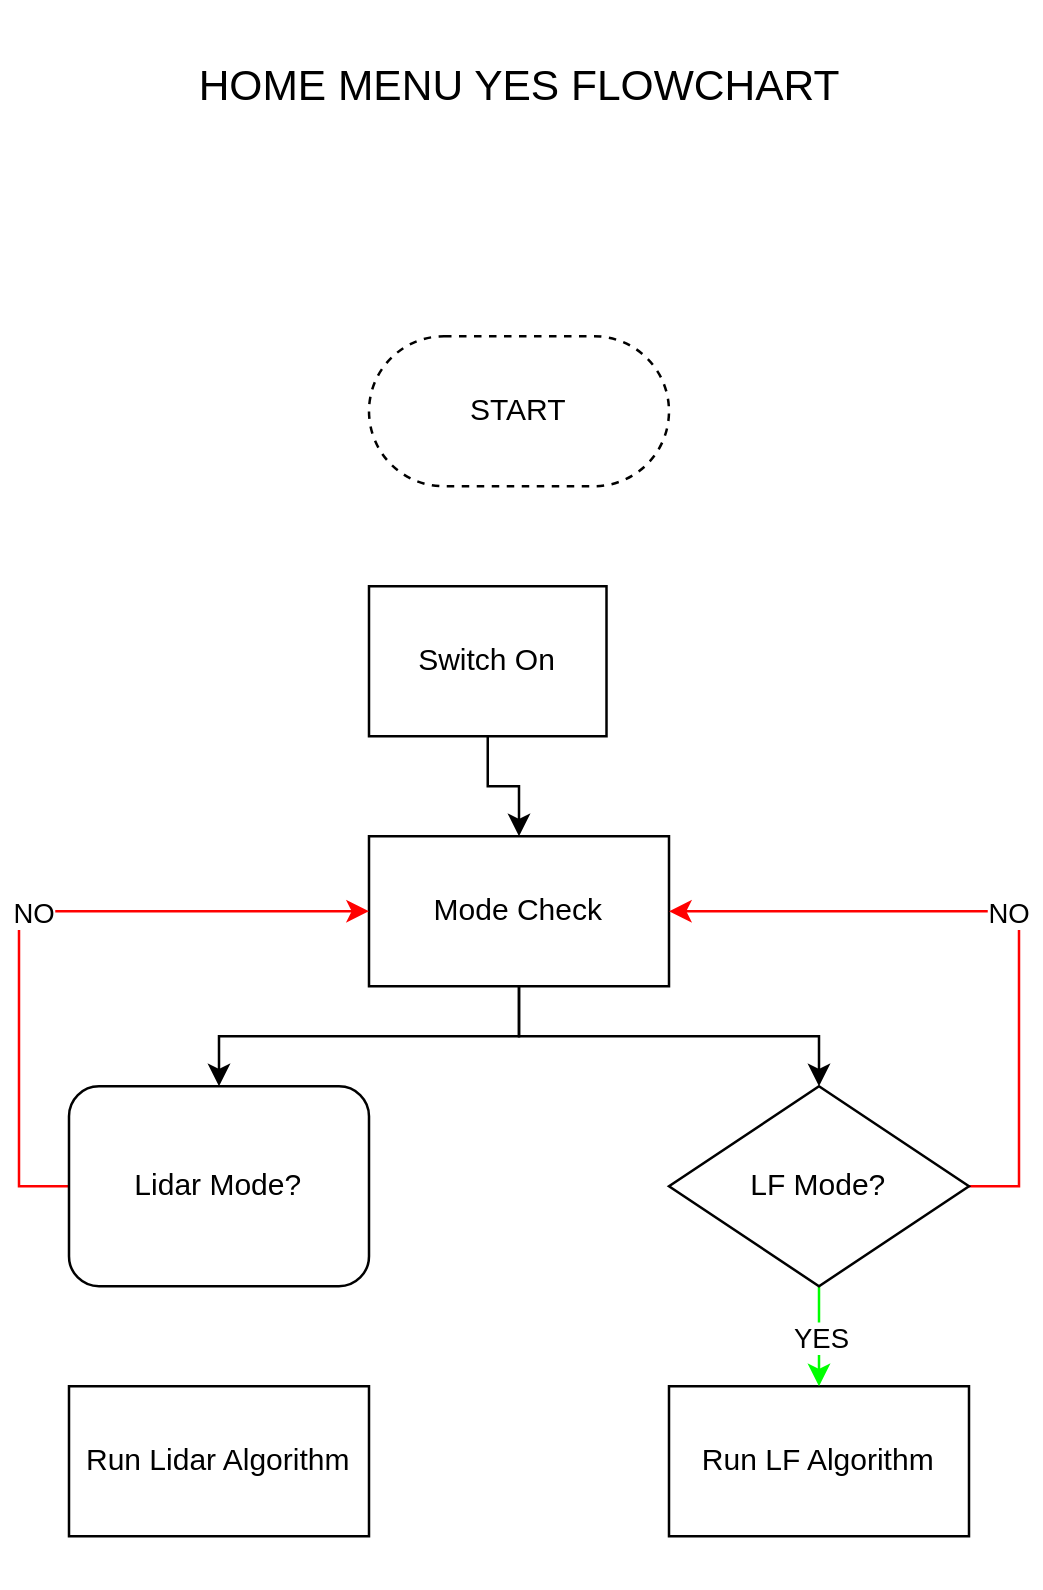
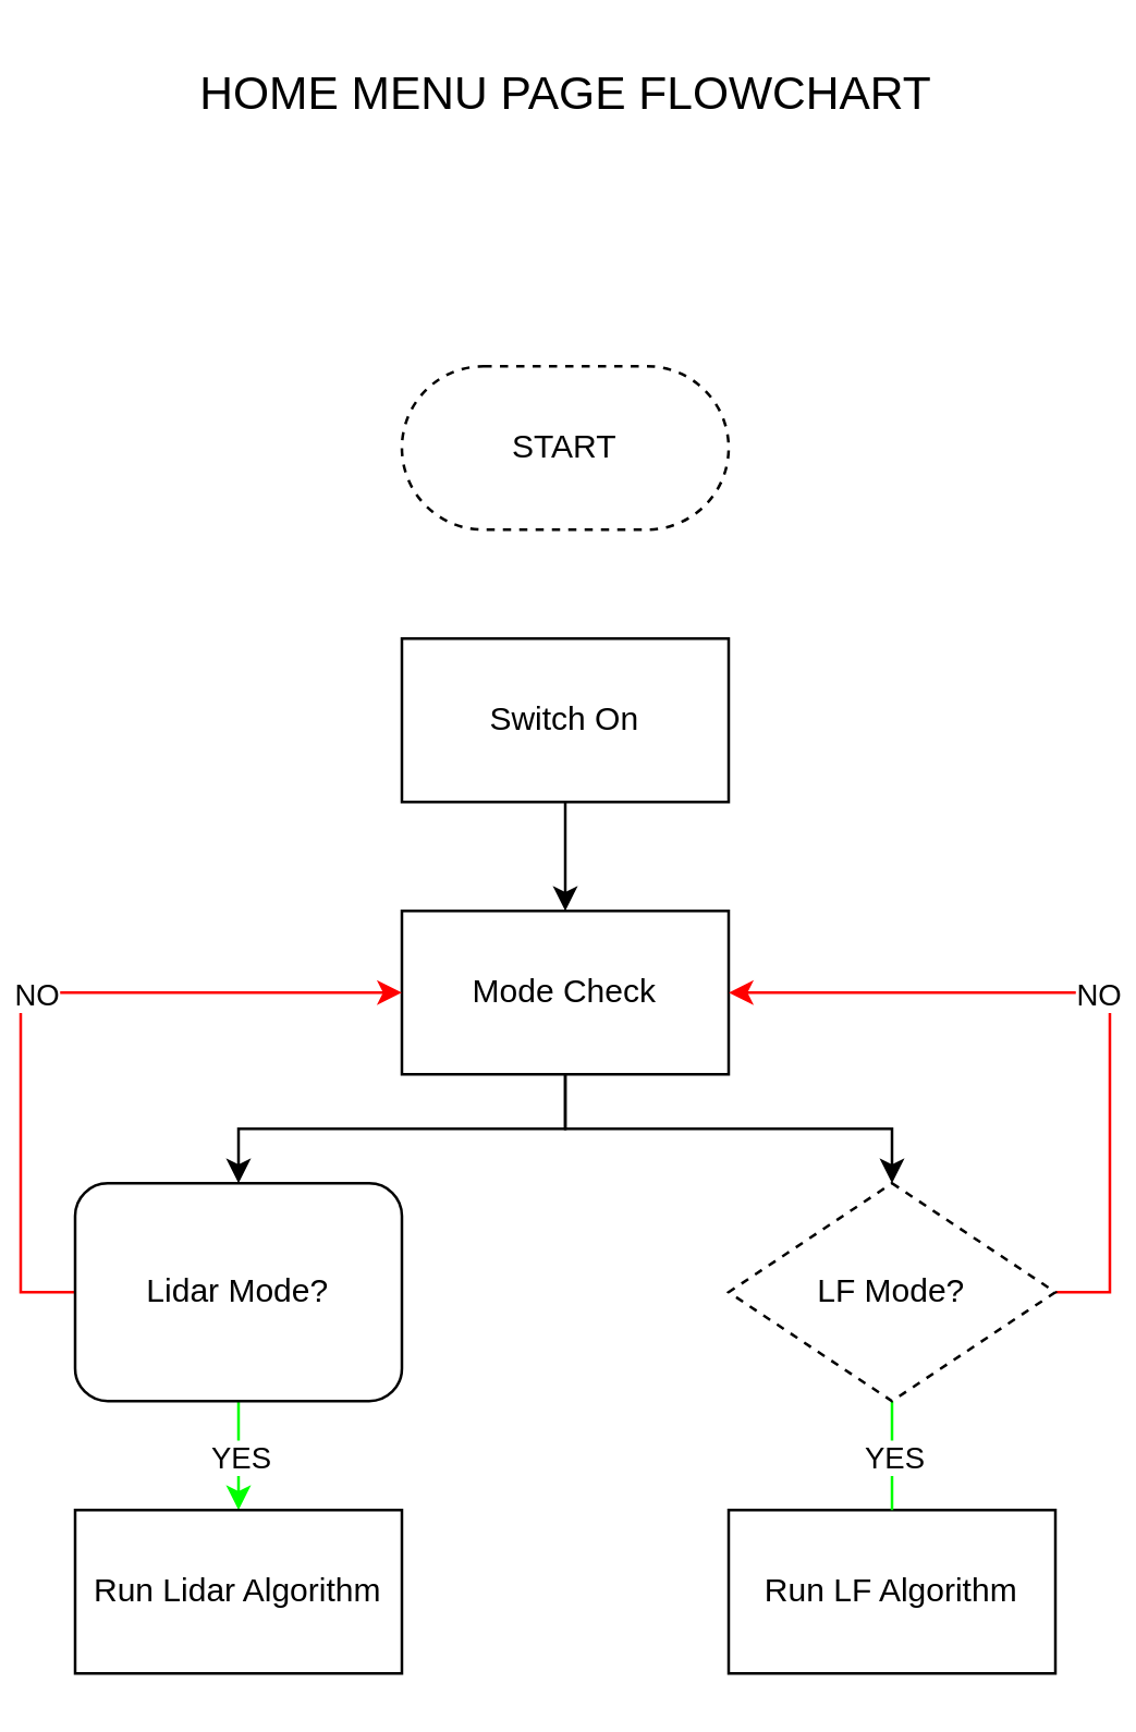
  <mxCell id="0" />
  <mxCell id="1" parent="0" />
  <mxCell id="2" value="" style="edgeStyle=orthogonalEdgeStyle;rounded=0;orthogonalLoop=1;jettySize=auto;html=1;" parent="1" source="3" target="7" edge="1"><mxGeometry relative="1" as="geometry" /></mxCell>
- <mxCell id="3" value="Switch On" style="rounded=0;whiteSpace=wrap;html=1;fillColor=none;" parent="1" vertex="1"><mxGeometry x="140" y="234" width="95" height="60" as="geometry" /></mxCell>
+ <mxCell id="3" value="Switch On" style="rounded=0;whiteSpace=wrap;html=1;fillColor=none;" parent="1" vertex="1"><mxGeometry x="140" y="234" width="120" height="60" as="geometry" /></mxCell>
  <mxCell id="4" value="START" style="rounded=1;whiteSpace=wrap;html=1;arcSize=50;fillColor=none;dashed=1;" parent="1" vertex="1"><mxGeometry x="140" y="134" width="120" height="60" as="geometry" /></mxCell>
  <mxCell id="5" style="edgeStyle=orthogonalEdgeStyle;rounded=0;orthogonalLoop=1;jettySize=auto;html=1;exitX=0.5;exitY=1;exitDx=0;exitDy=0;entryX=0.5;entryY=0;entryDx=0;entryDy=0;" parent="1" source="7" target="18" edge="1"><mxGeometry relative="1" as="geometry" /></mxCell>
  <mxCell id="6" style="edgeStyle=orthogonalEdgeStyle;rounded=0;orthogonalLoop=1;jettySize=auto;html=1;exitX=0.5;exitY=1;exitDx=0;exitDy=0;entryX=0.5;entryY=0;entryDx=0;entryDy=0;" parent="1" source="7" target="13" edge="1"><mxGeometry relative="1" as="geometry" /></mxCell>
  <mxCell id="7" value="Mode Check" style="rounded=0;whiteSpace=wrap;html=1;fillColor=none;" parent="1" vertex="1"><mxGeometry x="140" y="334" width="120" height="60" as="geometry" /></mxCell>
  <mxCell id="8" value="Run LF Algorithm" style="rounded=0;whiteSpace=wrap;html=1;fillColor=none;" parent="1" vertex="1"><mxGeometry x="260" y="554" width="120" height="60" as="geometry" /></mxCell>
- <mxCell id="9" value="" style="edgeStyle=orthogonalEdgeStyle;rounded=0;orthogonalLoop=1;jettySize=auto;html=1;strokeColor=#00FF00;" parent="1" source="13" target="8" edge="1"><mxGeometry relative="1" as="geometry" /></mxCell>
+ <mxCell id="9" value="" style="edgeStyle=orthogonalEdgeStyle;rounded=0;orthogonalLoop=1;jettySize=auto;html=1;strokeColor=#00FF00;endArrow=none;" parent="1" source="13" target="8" edge="1"><mxGeometry relative="1" as="geometry" /></mxCell>
  <mxCell id="10" value="YES" style="edgeLabel;html=1;align=center;verticalAlign=middle;resizable=0;points=[];" parent="9" vertex="1" connectable="0"><mxGeometry relative="1" as="geometry"><mxPoint as="offset" /></mxGeometry></mxCell>
  <mxCell id="11" style="edgeStyle=orthogonalEdgeStyle;rounded=0;orthogonalLoop=1;jettySize=auto;html=1;exitX=1;exitY=0.5;exitDx=0;exitDy=0;entryX=1;entryY=0.5;entryDx=0;entryDy=0;strokeColor=#FF0000;" parent="1" source="13" target="7" edge="1"><mxGeometry relative="1" as="geometry" /></mxCell>
  <mxCell id="12" value="NO" style="edgeLabel;html=1;align=center;verticalAlign=middle;resizable=0;points=[];" parent="11" vertex="1" connectable="0"><mxGeometry relative="1" as="geometry"><mxPoint as="offset" /></mxGeometry></mxCell>
- <mxCell id="13" value="LF Mode?" style="rhombus;whiteSpace=wrap;html=1;fillColor=none;" parent="1" vertex="1"><mxGeometry x="260" y="434" width="120" height="80" as="geometry" /></mxCell>
+ <mxCell id="13" value="LF Mode?" style="rhombus;whiteSpace=wrap;html=1;fillColor=none;dashed=1;" parent="1" vertex="1"><mxGeometry x="260" y="434" width="120" height="80" as="geometry" /></mxCell>
+ <mxCell id="14" value="" style="edgeStyle=orthogonalEdgeStyle;rounded=0;orthogonalLoop=1;jettySize=auto;html=1;strokeColor=#00FF00;" parent="1" source="18" target="19" edge="1"><mxGeometry relative="1" as="geometry" /></mxCell>
+ <mxCell id="15" value="YES" style="edgeLabel;html=1;align=center;verticalAlign=middle;resizable=0;points=[];" parent="14" vertex="1" connectable="0"><mxGeometry relative="1" as="geometry"><mxPoint as="offset" /></mxGeometry></mxCell>
  <mxCell id="16" style="edgeStyle=orthogonalEdgeStyle;rounded=0;orthogonalLoop=1;jettySize=auto;html=1;exitX=0;exitY=0.5;exitDx=0;exitDy=0;entryX=0;entryY=0.5;entryDx=0;entryDy=0;strokeColor=#FF0000;" parent="1" source="18" target="7" edge="1"><mxGeometry relative="1" as="geometry" /></mxCell>
  <mxCell id="17" value="NO" style="edgeLabel;html=1;align=center;verticalAlign=middle;resizable=0;points=[];" parent="16" vertex="1" connectable="0"><mxGeometry relative="1" as="geometry"><mxPoint as="offset" /></mxGeometry></mxCell>
  <mxCell id="18" value="Lidar Mode?" style="whiteSpace=wrap;html=1;fillColor=none;rounded=1;" parent="1" vertex="1"><mxGeometry x="20" y="434" width="120" height="80" as="geometry" /></mxCell>
  <mxCell id="19" value="Run Lidar Algorithm" style="rounded=0;whiteSpace=wrap;html=1;fillColor=none;" parent="1" vertex="1"><mxGeometry x="20" y="554" width="120" height="60" as="geometry" /></mxCell>
- <mxCell id="20" value="&lt;div&gt;&lt;span style=&quot;background-color: initial;&quot;&gt;HOME MENU YES&amp;nbsp;&lt;/span&gt;&lt;span style=&quot;background-color: initial;&quot;&gt;FLOWCHART&lt;/span&gt;&lt;br&gt;&lt;/div&gt;" style="text;html=1;align=center;verticalAlign=middle;resizable=0;points=[];autosize=1;strokeColor=none;fillColor=none;fontSize=17;" parent="1" vertex="1"><mxGeometry x="55" y="20" width="290" height="30" as="geometry" /></mxCell>
+ <mxCell id="20" value="&lt;div&gt;&lt;span style=&quot;background-color: initial;&quot;&gt;HOME MENU PAGE&amp;nbsp;&lt;/span&gt;&lt;span style=&quot;background-color: initial;&quot;&gt;FLOWCHART&lt;/span&gt;&lt;br&gt;&lt;/div&gt;" style="text;html=1;align=center;verticalAlign=middle;resizable=0;points=[];autosize=1;strokeColor=none;fillColor=none;fontSize=17;" parent="1" vertex="1"><mxGeometry x="55" y="20" width="290" height="30" as="geometry" /></mxCell>
